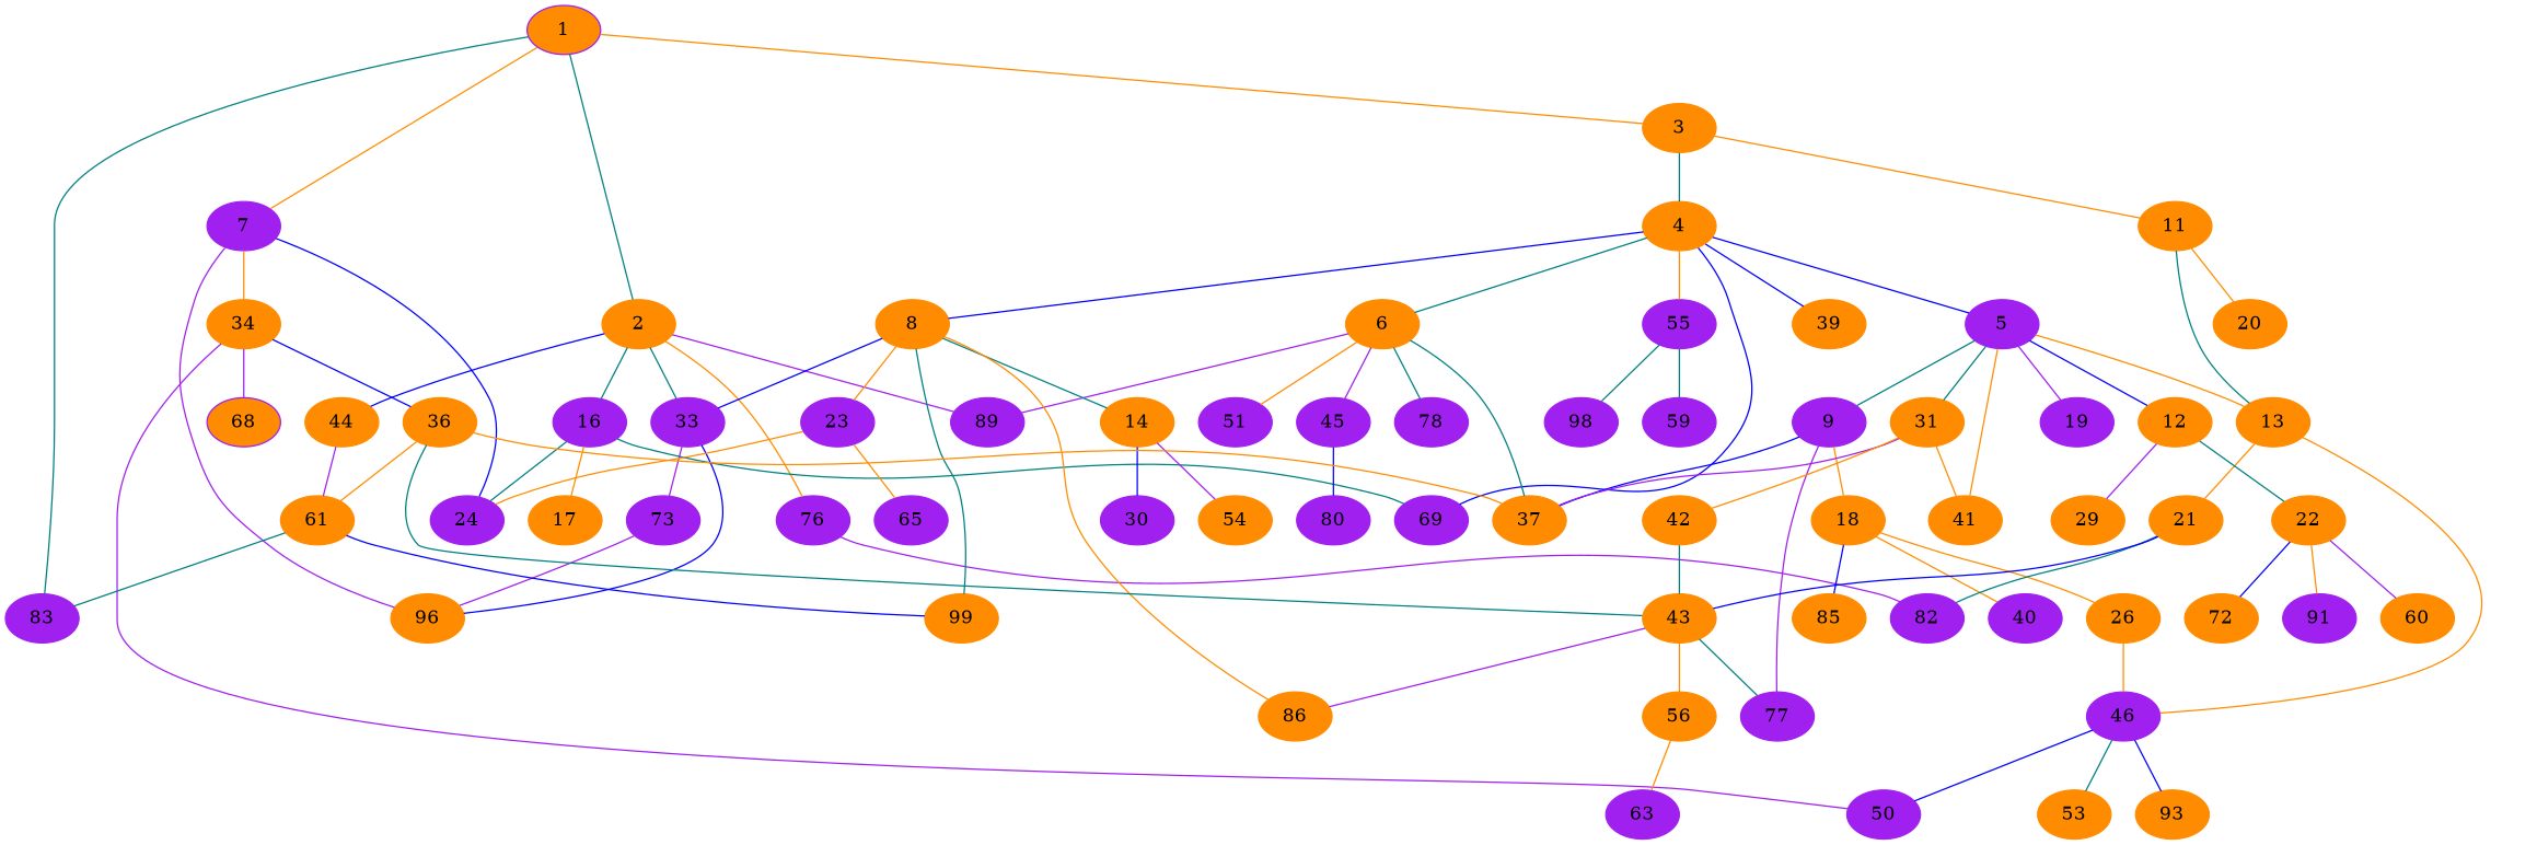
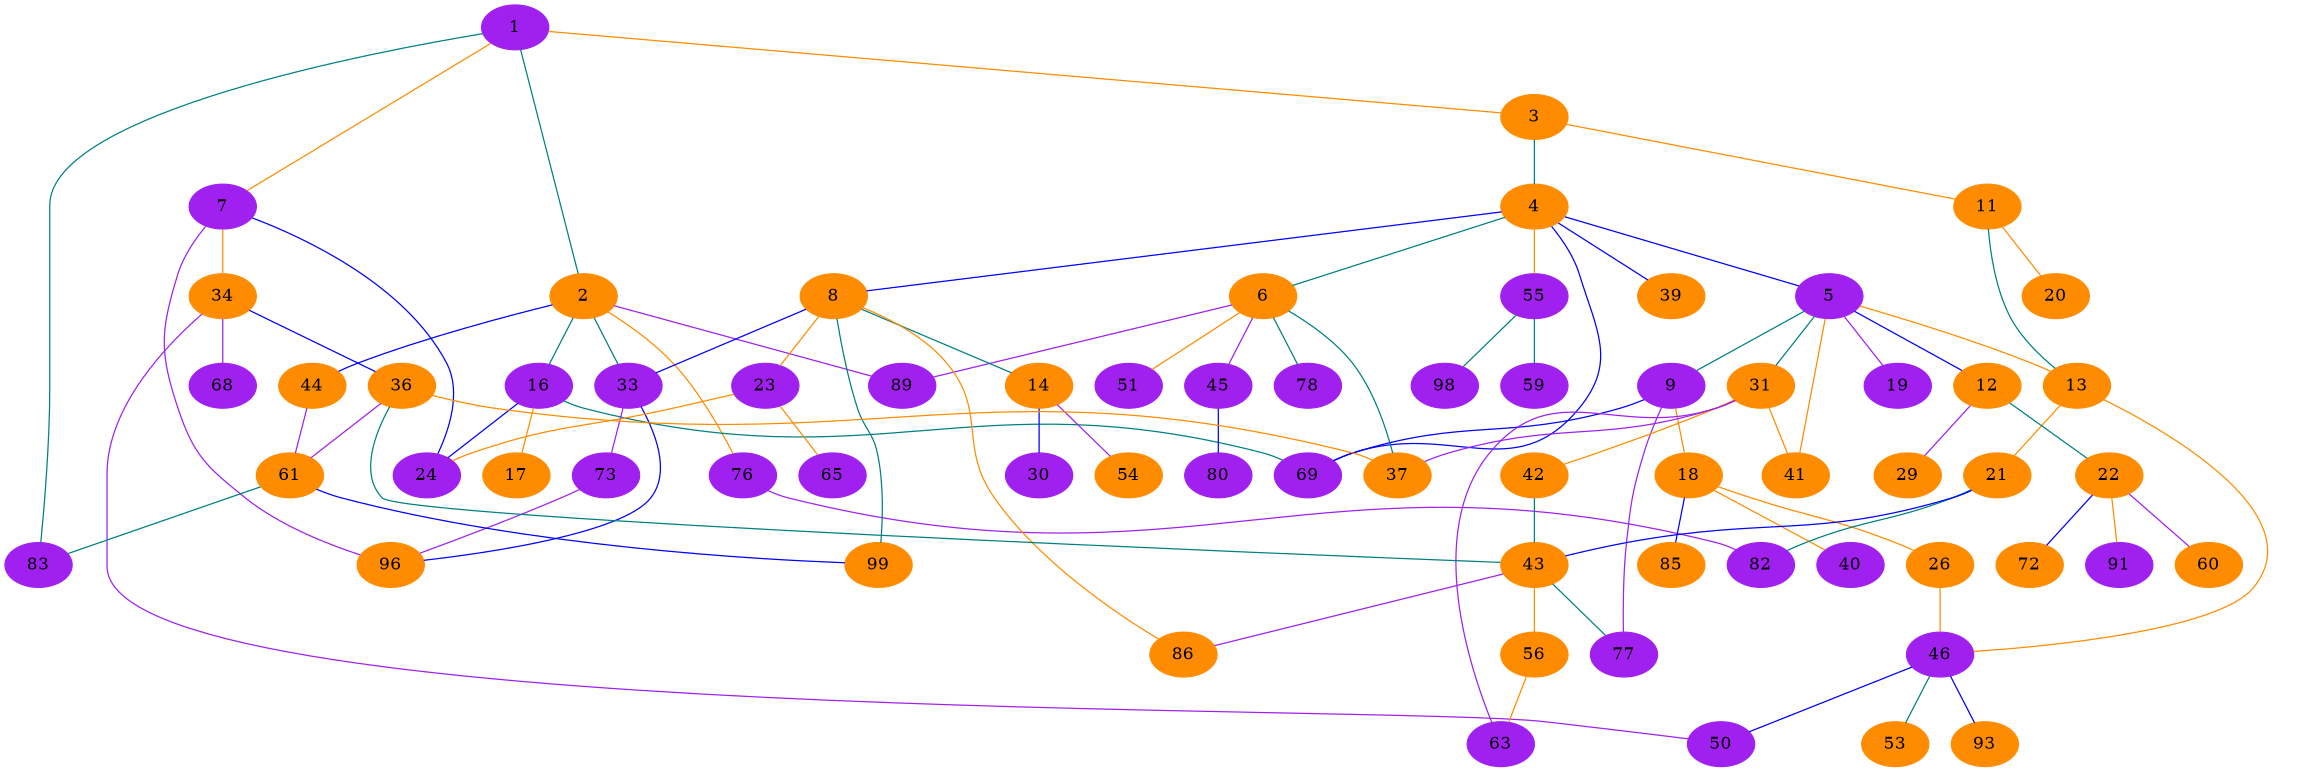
  graph {
    node [color=darkorange style=filled]
    edge [color=darkorange]
-   1 [color=purple super="+62" fillcolor=darkorange]
+   1 [color=purple super="+62"]
    2 [super="+35"]
    3
    7 [color=purple super="+81"]
    83 [color=purple]
    16 [color=purple super="+49"]
    33 [color=purple super="+66"]
    44
    76 [color=purple]
    89 [color=purple]
    4 [super="+48"]
    11 [super="+75"]
    24 [color=purple super="+47"]
    34 [super="+67"]
    96 [super="+97"]
    69 [color=purple super="+70"]
    n17 [label=17]
    73 [color=purple]
    61 [super="+87"]
    82 [color=purple super="+90"]
    5 [color=purple super="+10"]
    6 [super="+17"]
    8 [super="+95"]
    39
    55 [color=purple super="+58"]
    13 [super="+52"]
    20
    41 [super="+84"]
    9 [color=purple]
    12 [super="+25"]
    19 [color=purple super="+79"]
    31 [super="+38"]
    37 [super="+64"]
    45 [color=purple]
    51 [color=purple super="+57"]
    78 [color=purple]
    14 [super="+15"]
    23 [color=purple super="+100"]
    86
    99
    59 [color=purple]
    98 [color=purple]
    18 [super="+28"]
    77 [color=purple]
    22 [super="+32"]
    29 [super="+74"]
    21 [super="+94"]
    46 [color=purple super="+88"]
    42
    63 [color=purple]
    80 [color=purple]
    36
    50 [color=purple]
-   68 [color=purple fillcolor=darkorange]
+   68 [color=purple]
    30 [color=purple]
    54
    65 [color=purple]
    26
    40 [color=purple]
    85 [super="+92"]
    60
    72
    91 [color=purple]
    43 [super="+71"]
    53
    93
    56
    1 -- 2 [color=teal]
    1 -- 3
    1 -- 7
    1 -- 83 [color=teal]
    2 -- 16 [color=teal]
    2 -- 33 [color=teal]
    2 -- 44 [color=blue]
    2 -- 76
    2 -- 89 [color=purple]
    3 -- 4 [color=teal]
    3 -- 11
    7 -- 24 [color=blue]
    7 -- 34
    7 -- 96 [color=purple weight=2]
-   16 -- 24 [color=teal]
+   16 -- 24 [color=blue]
    16 -- 69 [color=teal]
    16 -- n17
    33 -- 96 [color=blue]
    33 -- 73 [color=purple]
    44 -- 61 [color=purple]
    76 -- 82 [color=purple]
    4 -- 69 [color=blue]
    4 -- 5 [color=blue]
    4 -- 6 [color=teal]
    4 -- 8 [color=blue]
    4 -- 39 [color=blue]
    4 -- 55 [weight=2]
    11 -- 13 [color=teal]
    11 -- 20
    34 -- 36 [color=blue]
    34 -- 50 [color=purple]
    34 -- 68 [color=purple]
    73 -- 96 [color=purple]
    61 -- 83 [color=teal]
    61 -- 99 [color=blue]
    5 -- 13
    5 -- 41
    5 -- 9 [color=teal]
    5 -- 12 [color=blue]
    5 -- 19 [color=purple]
    5 -- 31 [color=teal]
    6 -- 89 [color=purple]
    6 -- 37 [color=teal]
    6 -- 45 [color=purple]
    6 -- 51
    6 -- 78 [color=teal]
    8 -- 33 [color=blue weight=2]
    8 -- 14 [color=teal]
    8 -- 23
    8 -- 86
    8 -- 99 [color=teal]
    55 -- 59 [color=teal]
    55 -- 98 [color=teal]
    13 -- 21
    13 -- 46
-   9 -- 37 [color=blue]
+   9 -- 69 [color=blue]
    9 -- 18
    9 -- 77 [color=purple]
    12 -- 22 [color=teal]
    12 -- 29 [color=purple]
    31 -- 41
    31 -- 37 [color=purple]
    31 -- 42
+   31 -- 63 [color=purple]
    45 -- 80 [color=blue]
    14 -- 30 [color=blue]
    14 -- 54 [color=purple]
    23 -- 24
    23 -- 65
    18 -- 26
    18 -- 40
    18 -- 85 [color=blue]
    22 -- 60 [color=purple]
    22 -- 72 [color=blue]
    22 -- 91
    21 -- 82 [color=teal]
    21 -- 43 [color=blue]
    46 -- 50 [color=blue]
    46 -- 53 [color=teal]
    46 -- 93 [color=blue]
    42 -- 43 [color=teal]
-   36 -- 61
+   36 -- 61 [color=purple]
    36 -- 37
    36 -- 43 [color=teal]
    26 -- 46
    43 -- 86 [color=purple]
    43 -- 77 [color=teal]
    43 -- 56
    56 -- 63
  }
